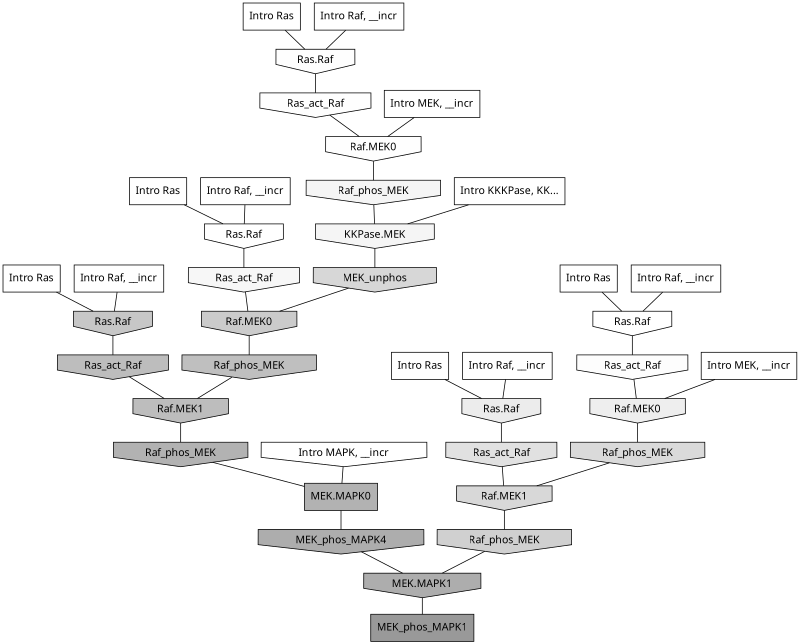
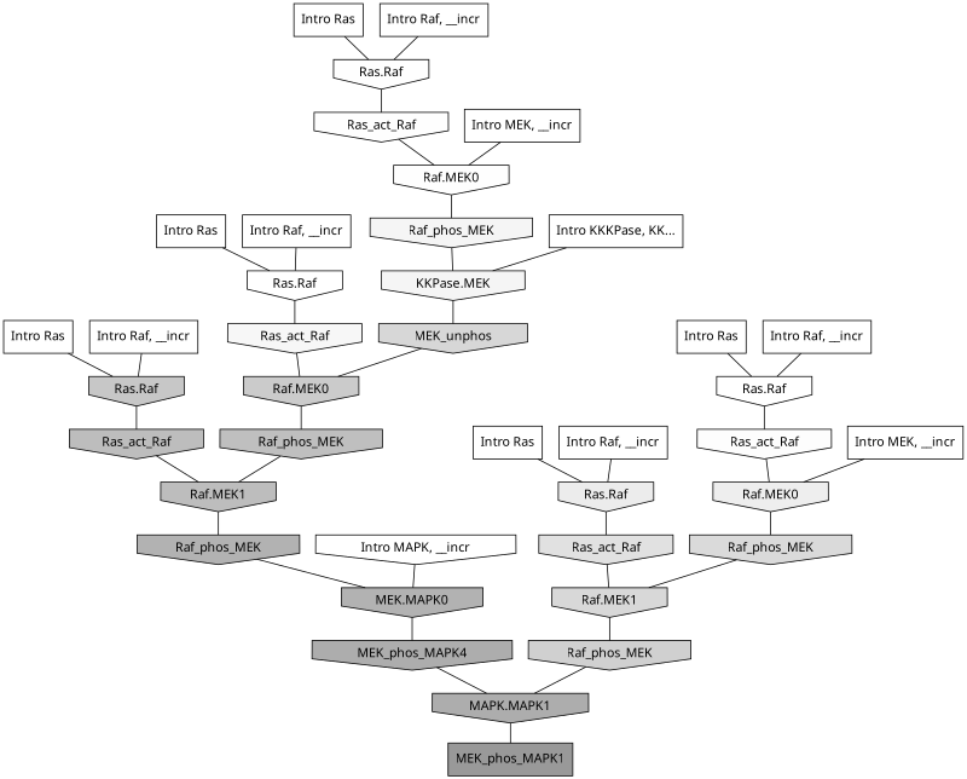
  digraph {
    rankdir=TB
    ranksep=0.30
    node [fillcolor="0.000 0.000 1.000" fontname="CMU Serif" shape=invhouse style=filled]
    edge [color="0.000 0.000 0.000" dir=none fontname="CMU Serif"]
    n1 [label="Intro Ras" shape=rectangle]
    n2 [label="Ras.Raf"]
    n3 [fillcolor="0.000 0.000 0.966" label=Ras_act_Raf]
    n4 [label="Intro Ras" shape=rectangle]
    n5 [label="Ras.Raf"]
    n6 [fillcolor="0.000 0.000 0.991" label=Ras_act_Raf]
    n7 [label="Intro Ras" shape=rectangle]
    n8 [fillcolor="0.000 0.000 0.994" label="Ras.Raf"]
    n9 [fillcolor="0.000 0.000 0.993" label=Ras_act_Raf]
    n10 [label="Intro Ras" shape=rectangle]
    n11 [fillcolor="0.000 0.000 0.780" label="Ras.Raf"]
    n12 [fillcolor="0.000 0.000 0.742" label=Ras_act_Raf]
    n13 [label="Intro Ras" shape=rectangle]
    n14 [fillcolor="0.000 0.000 0.925" label="Ras.Raf"]
    n15 [fillcolor="0.000 0.000 0.881" label=Ras_act_Raf]
    n16 [label="Intro Raf, __incr" shape=rectangle]
    n17 [label="Intro Raf, __incr" shape=rectangle]
    n18 [label="Intro Raf, __incr" shape=rectangle]
    n19 [label="Intro Raf, __incr" shape=rectangle]
    n20 [label="Intro Raf, __incr" shape=rectangle]
    n21 [label="Intro MEK, __incr" shape=rectangle]
    n22 [fillcolor="0.000 0.000 0.930" label="Raf.MEK0"]
    n23 [fillcolor="0.000 0.000 0.852" label=Raf_phos_MEK]
    n24 [label="Intro MEK, __incr" shape=rectangle]
    n25 [fillcolor="0.000 0.000 0.993" label="Raf.MEK0"]
    n26 [fillcolor="0.000 0.000 0.959" label=Raf_phos_MEK]
    n27 [label="Intro MAPK, __incr"]
-   n28 [fillcolor="0.000 0.000 0.698" label="MEK.MAPK0" shape=box]
+   n28 [fillcolor="0.000 0.000 0.698" label="MEK.MAPK0"]
    n29 [fillcolor="0.000 0.000 0.677" label=MEK_phos_MAPK4]
    n30 [label="Intro KKKPase, KK..." shape=rectangle]
    n31 [fillcolor="0.000 0.000 0.958" label="KKPase.MEK"]
    n32 [fillcolor="0.000 0.000 0.841" label=MEK_unphos]
    n33 [fillcolor="0.000 0.000 0.796" label="Raf.MEK0"]
    n34 [fillcolor="0.000 0.000 0.749" label=Raf_phos_MEK]
    n35 [fillcolor="0.000 0.000 0.844" label="Raf.MEK1"]
    n36 [fillcolor="0.000 0.000 0.816" label=Raf_phos_MEK]
-   n37 [fillcolor="0.000 0.000 0.677" label="MEK.MAPK1"]
+   n37 [fillcolor="0.000 0.000 0.677" label="MAPK.MAPK1"]
    n38 [fillcolor="0.000 0.000 0.600" label=MEK_phos_MAPK1 shape=box]
    n39 [fillcolor="0.000 0.000 0.742" label="Raf.MEK1"]
    n40 [fillcolor="0.000 0.000 0.698" label=Raf_phos_MEK]
    n1 -> n2
    n2 -> n3
    n3 -> n33
    n4 -> n5
    n5 -> n6
    n6 -> n22
    n7 -> n8
    n8 -> n9
    n9 -> n25
    n10 -> n11
    n11 -> n12
    n12 -> n39
    n13 -> n14
    n14 -> n15
    n15 -> n35
    n16 -> n11
    n17 -> n14
    n18 -> n2
    n19 -> n8
    n20 -> n5
    n21 -> n22
    n22 -> n23
    n23 -> n35
    n24 -> n25
    n25 -> n26
    n26 -> n31
    n27 -> n28
    n28 -> n29
    n29 -> n37
    n30 -> n31
    n31 -> n32
    n32 -> n33
    n33 -> n34
    n34 -> n39
    n35 -> n36
    n36 -> n37
    n37 -> n38
    n39 -> n40
    n40 -> n28
  }
